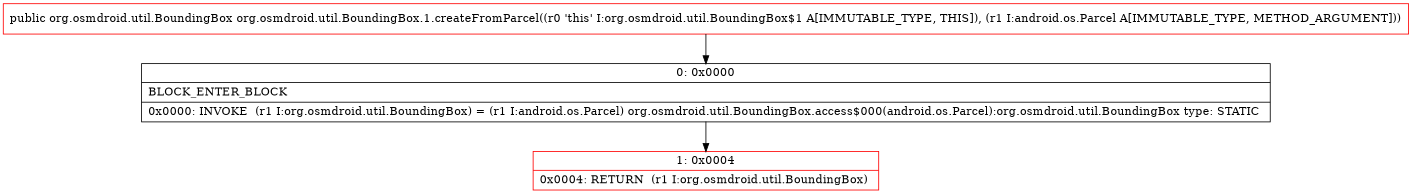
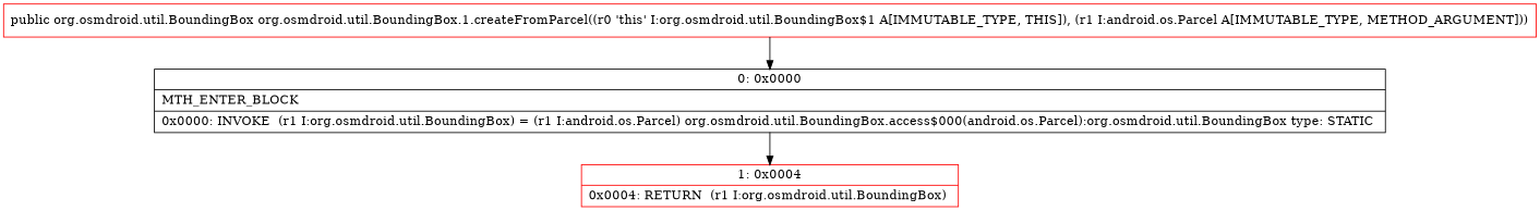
  digraph {
    node [shape=record color=red]
    edge [style=solid]
-   n1 [label="{0\:\ 0x0000|BLOCK_ENTER_BLOCK\l|0x0000: INVOKE  (r1 I:org.osmdroid.util.BoundingBox) = (r1 I:android.os.Parcel) org.osmdroid.util.BoundingBox.access$000(android.os.Parcel):org.osmdroid.util.BoundingBox type: STATIC \l}" color=black]
+   n1 [label="{0\:\ 0x0000|MTH_ENTER_BLOCK\l|0x0000: INVOKE  (r1 I:org.osmdroid.util.BoundingBox) = (r1 I:android.os.Parcel) org.osmdroid.util.BoundingBox.access$000(android.os.Parcel):org.osmdroid.util.BoundingBox type: STATIC \l}" color=black]
    n2 [label="{1\:\ 0x0004|0x0004: RETURN  (r1 I:org.osmdroid.util.BoundingBox) \l}"]
    n3 [label="{public org.osmdroid.util.BoundingBox org.osmdroid.util.BoundingBox.1.createFromParcel((r0 'this' I:org.osmdroid.util.BoundingBox$1 A[IMMUTABLE_TYPE, THIS]), (r1 I:android.os.Parcel A[IMMUTABLE_TYPE, METHOD_ARGUMENT])) }"]
    n1 -> n2
    n3 -> n1
  }
